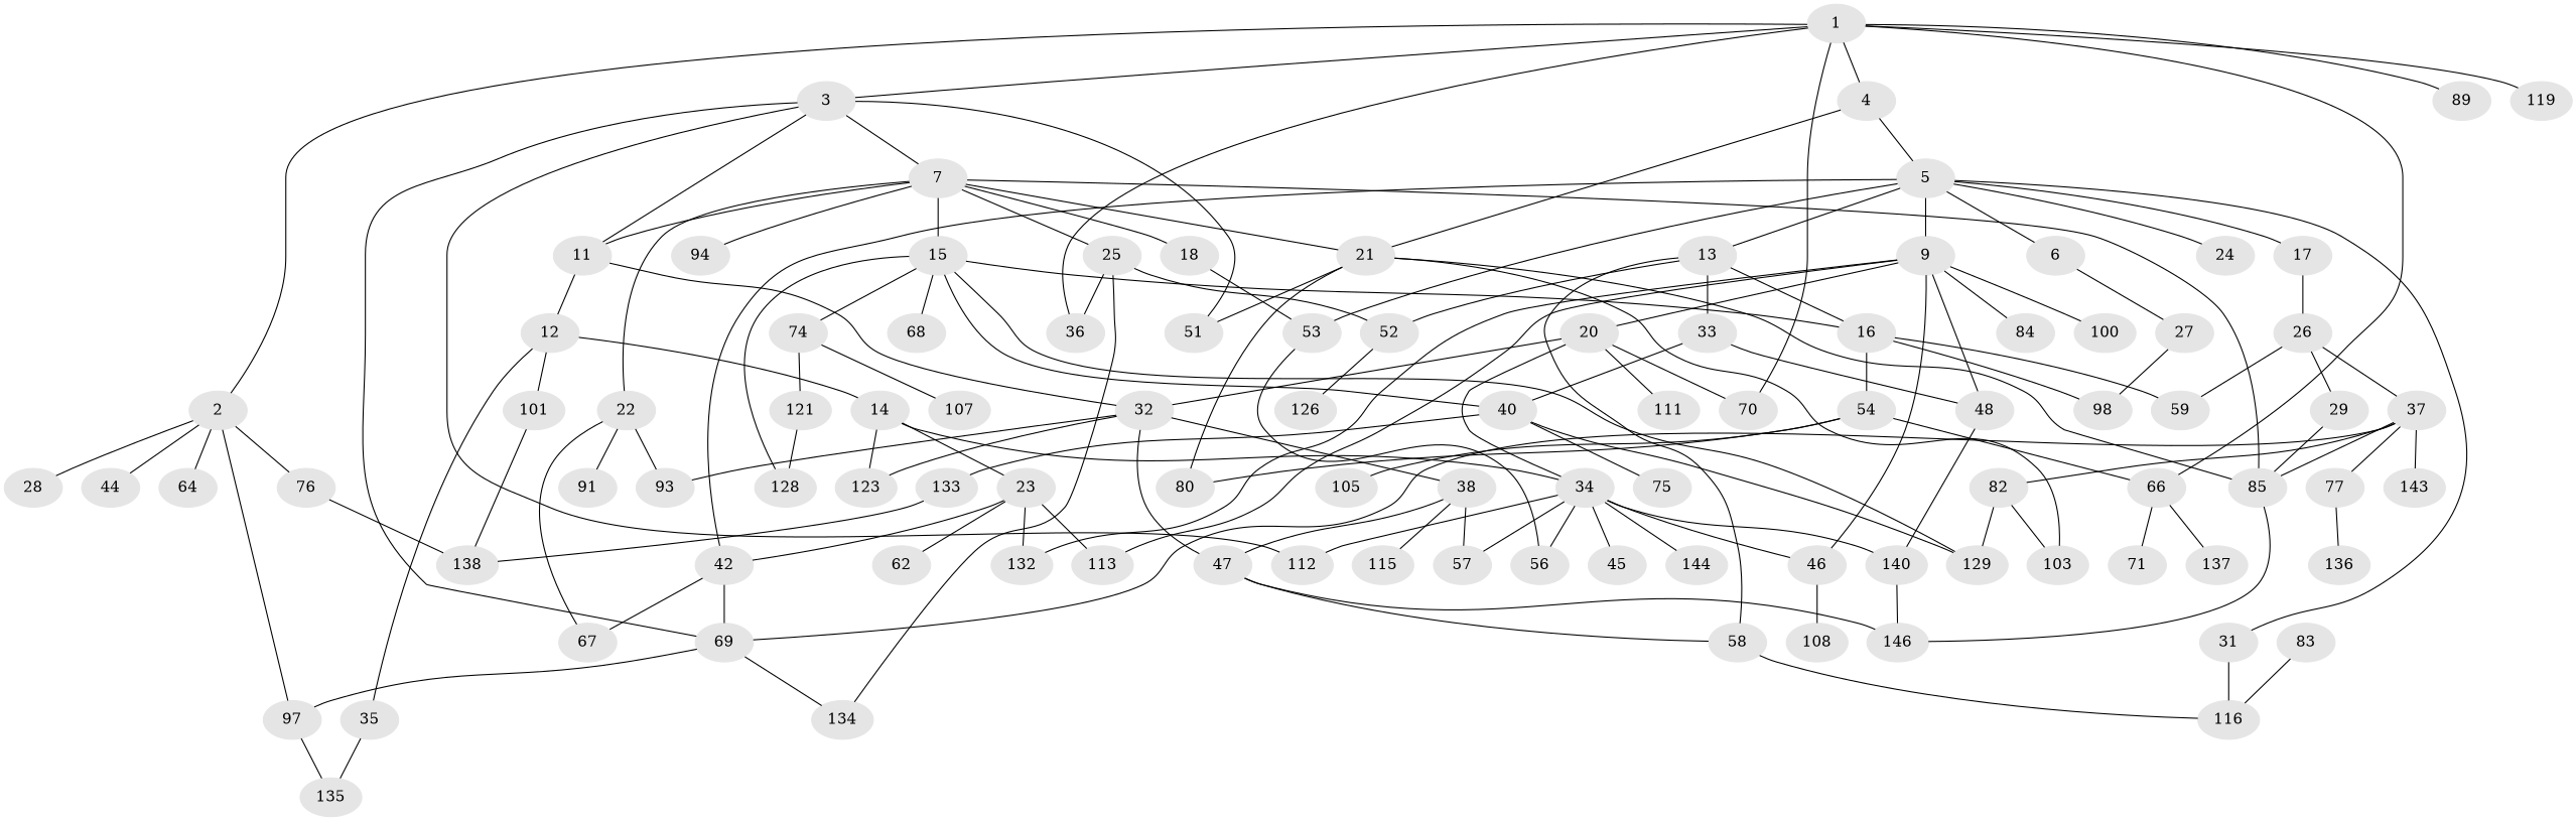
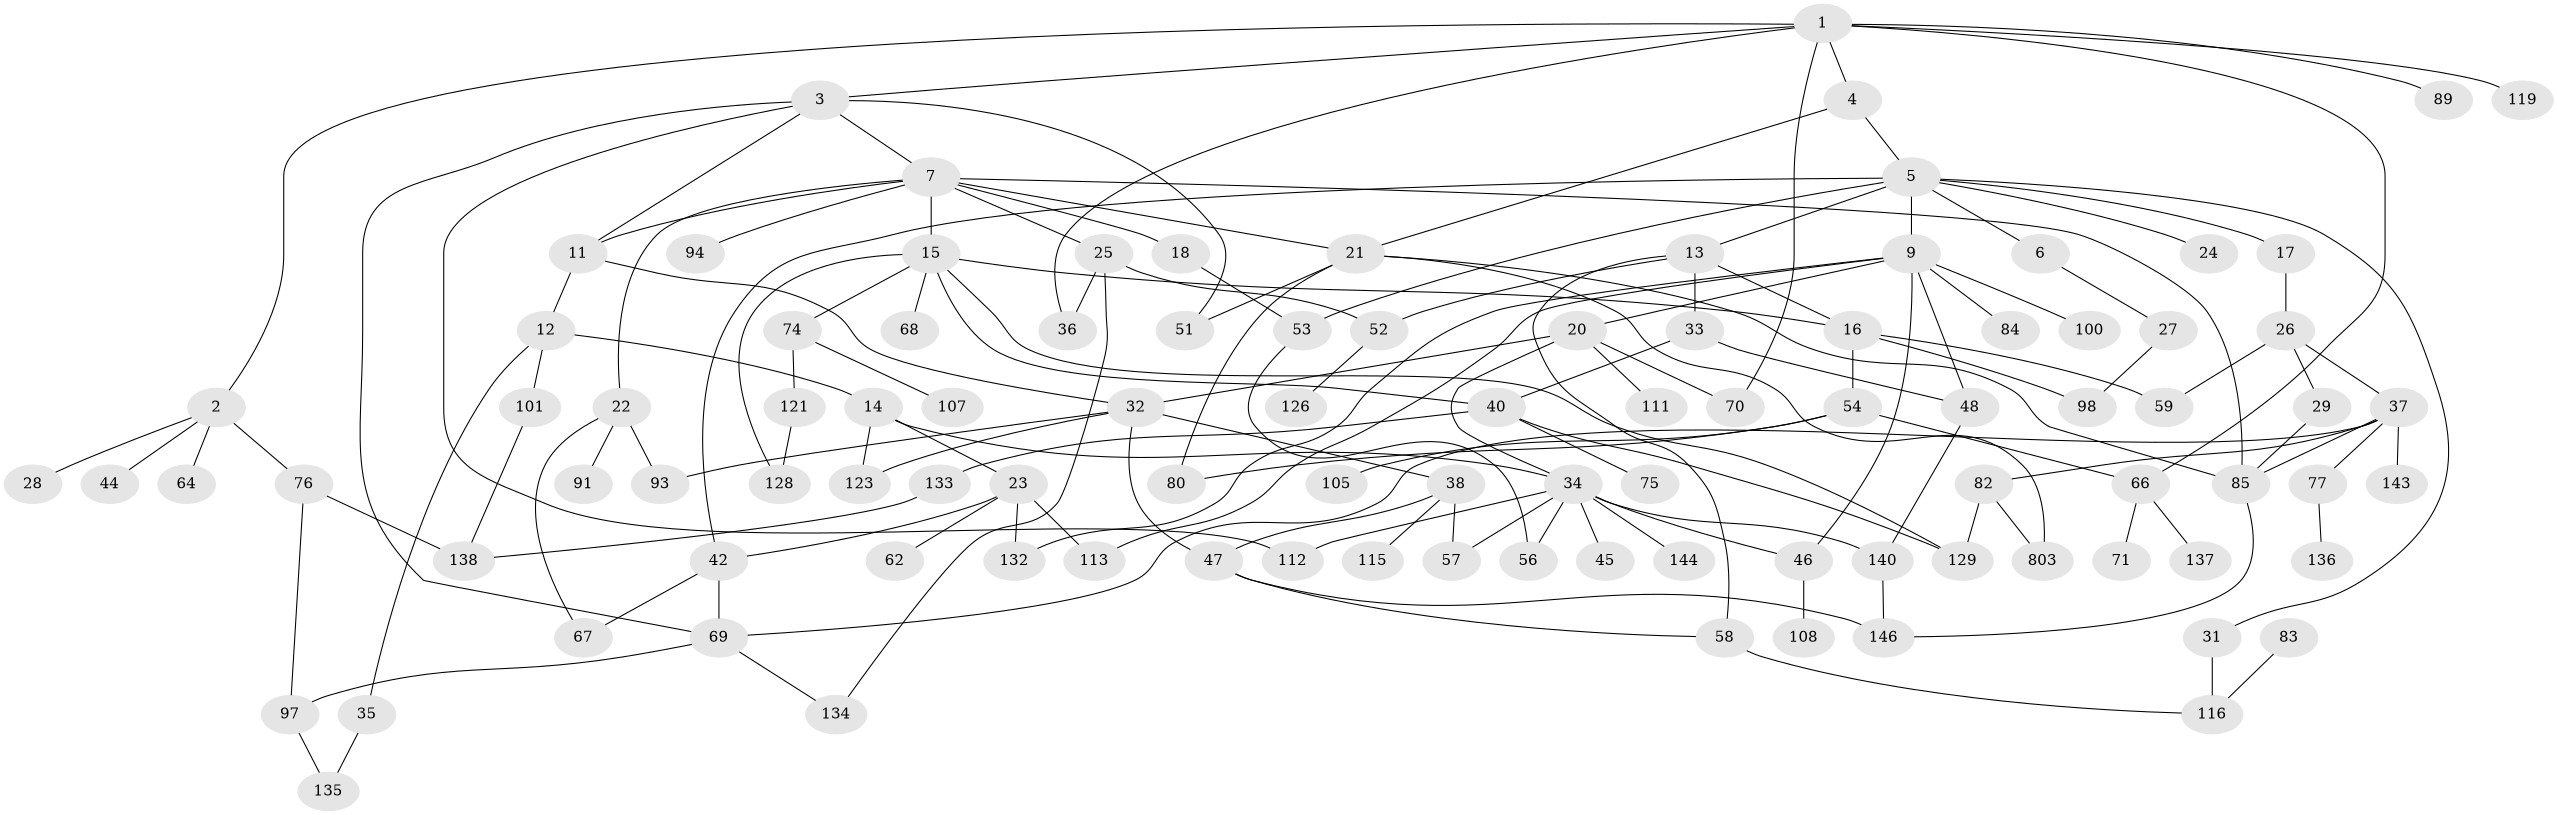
  graph {
    node [color=gray90 style=filled]
    1 [super="+8"]
    2 [super="+41"]
    3 [super="+39"]
    4
    36
    66 [super="+96"]
    70 [super="+87"]
    89
    119
    28 [super="+30"]
    44
    64
    76
    7 [super="+130"]
    11
    51
    69 [super="+88"]
    112 [super="+125"]
    5 [super="+63"]
    21 [super="+55"]
    71
    137
    97 [super="+124"]
    138 [super="+141"]
    15 [super="+43"]
    18
    22
    25 [super="+78"]
    85 [super="+104"]
    94
    12
    32 [super="+65"]
    134
    6
    9 [super="+10"]
    13
    17 [super="+73"]
    24
    31
    42 [super="+90"]
    53 [super="+95"]
    80 [super="+109"]
-   103
+   103 [label=803]
    27 [super="+122"]
    20 [super="+127"]
    46 [super="+118"]
    48 [super="+86"]
    84
    100
    113 [super="+117"]
    132
    16 [super="+19"]
    33 [super="+92"]
    52
    58
    26
    116 [super="+120"]
    67
    56
    98
    40 [super="+49"]
    68
    74
    128
    129
    91
    93
    146
    34 [super="+50"]
    111
    108
    140
    14 [super="+139"]
    35
    101
    123
    38 [super="+72"]
    47 [super="+81"]
    23
    135 [super="+142"]
    54 [super="+79"]
    59 [super="+102"]
    126
    62
    45
    57 [super="+61"]
    144
    75
    133
    107 [super="+131"]
    121
    105
    29
    37 [super="+60"]
    77
    82 [super="+110"]
    143
    115
    136
    83 [super="+145"]
    1 -- 2
    1 -- 3
    1 -- 4
    1 -- 36
    1 -- 66
    1 -- 70
    1 -- 89
    1 -- 119
    2 -- 28
    2 -- 44
    2 -- 64
    2 -- 76
    3 -- 7
    3 -- 11
    3 -- 51
    3 -- 69
    3 -- 112
    4 -- 5
    4 -- 21
    66 -- 71
    66 -- 137
-   2 -- 97
+   76 -- 97
    76 -- 138
    7 -- 11
    7 -- 21
    7 -- 15
    7 -- 18
    7 -- 22
    7 -- 25
    7 -- 85
    7 -- 94
    11 -- 12
    11 -- 32
    69 -- 97
    69 -- 134
    5 -- 6
    5 -- 9
    5 -- 13
    5 -- 17
    5 -- 24
    5 -- 31
    5 -- 42
    5 -- 53
    21 -- 51
    21 -- 85
    21 -- 80
    21 -- 103
    97 -- 135
    15 -- 16
    15 -- 40
    15 -- 68
    15 -- 74
    15 -- 128
    15 -- 129
    18 -- 53
    22 -- 67
    22 -- 91
    22 -- 93
    25 -- 36
    25 -- 134
    25 -- 52
    85 -- 146
    12 -- 14
    12 -- 35
    12 -- 101
    32 -- 93
    32 -- 123
    32 -- 38
    32 -- 47
    6 -- 27
    9 -- 20
    9 -- 46
    9 -- 48
    9 -- 84
    9 -- 100
    9 -- 113
    9 -- 132
    13 -- 16
    13 -- 33
    13 -- 52
    13 -- 58
    17 -- 26
    31 -- 116
    42 -- 69
    42 -- 67
    53 -- 56
    27 -- 98
    20 -- 70
    20 -- 32
    20 -- 34
    20 -- 111
    46 -- 108
    48 -- 140
    16 -- 98
    16 -- 54
    16 -- 59
    33 -- 48
    33 -- 40
    52 -- 126
    58 -- 116
    26 -- 59
    26 -- 29
    26 -- 37
    40 -- 129
    40 -- 75
    40 -- 133
    74 -- 107
    74 -- 121
    34 -- 112
    34 -- 46
    34 -- 56
    34 -- 140
    34 -- 45
    34 -- 57
    34 -- 144
    140 -- 146
    14 -- 34
    14 -- 123
    14 -- 23
    35 -- 135
    101 -- 138
    38 -- 47
    38 -- 57
    38 -- 115
    47 -- 58
    47 -- 146
    23 -- 42
    23 -- 113
    23 -- 132
    23 -- 62
    54 -- 66
    54 -- 80
    54 -- 105
    133 -- 138
    121 -- 128
    29 -- 85
    37 -- 69
    37 -- 85
    37 -- 77
    37 -- 82
    37 -- 143
    77 -- 136
    82 -- 103
    82 -- 129
    83 -- 116
  }
